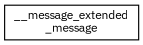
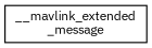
  digraph {
    rankdir=LR
    fontname="IBM Plex Sans"
-   n1 [color=black fillcolor=white fontname="IBM Plex Sans" fontsize=10 height=0.2 label="__message_extended\l_message" shape=record style=filled width=0.4]
+   n1 [color=black fillcolor=white fontname="IBM Plex Sans" fontsize=10 height=0.2 label="__mavlink_extended\l_message" shape=record style=filled width=0.4]
  }
